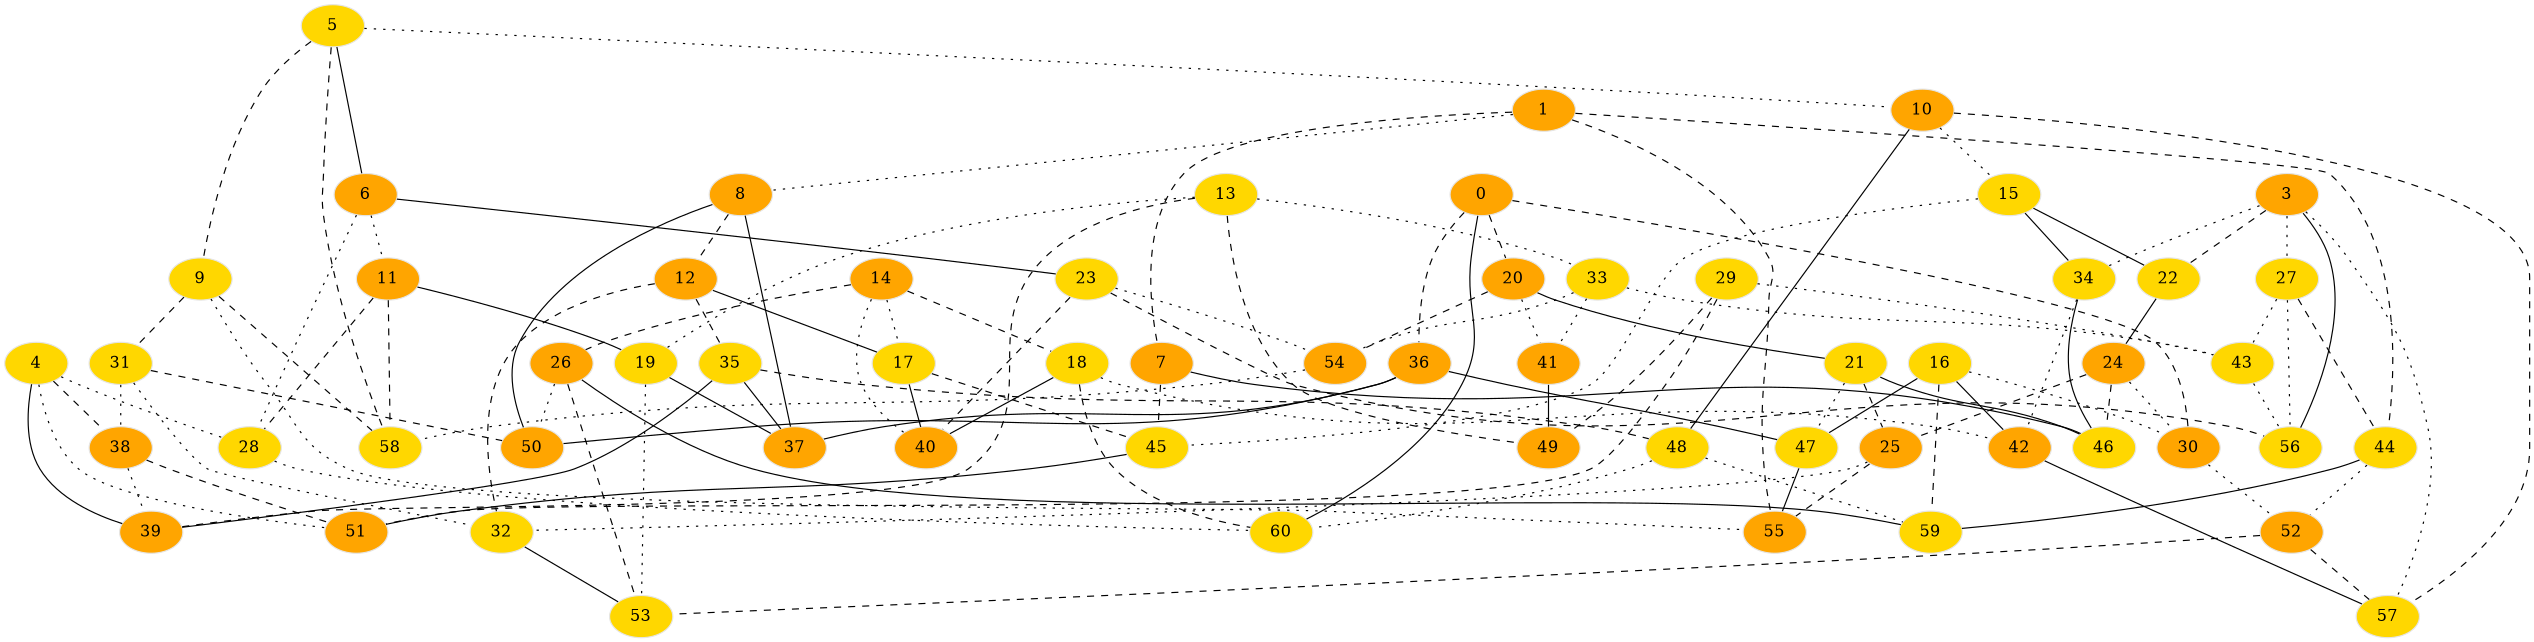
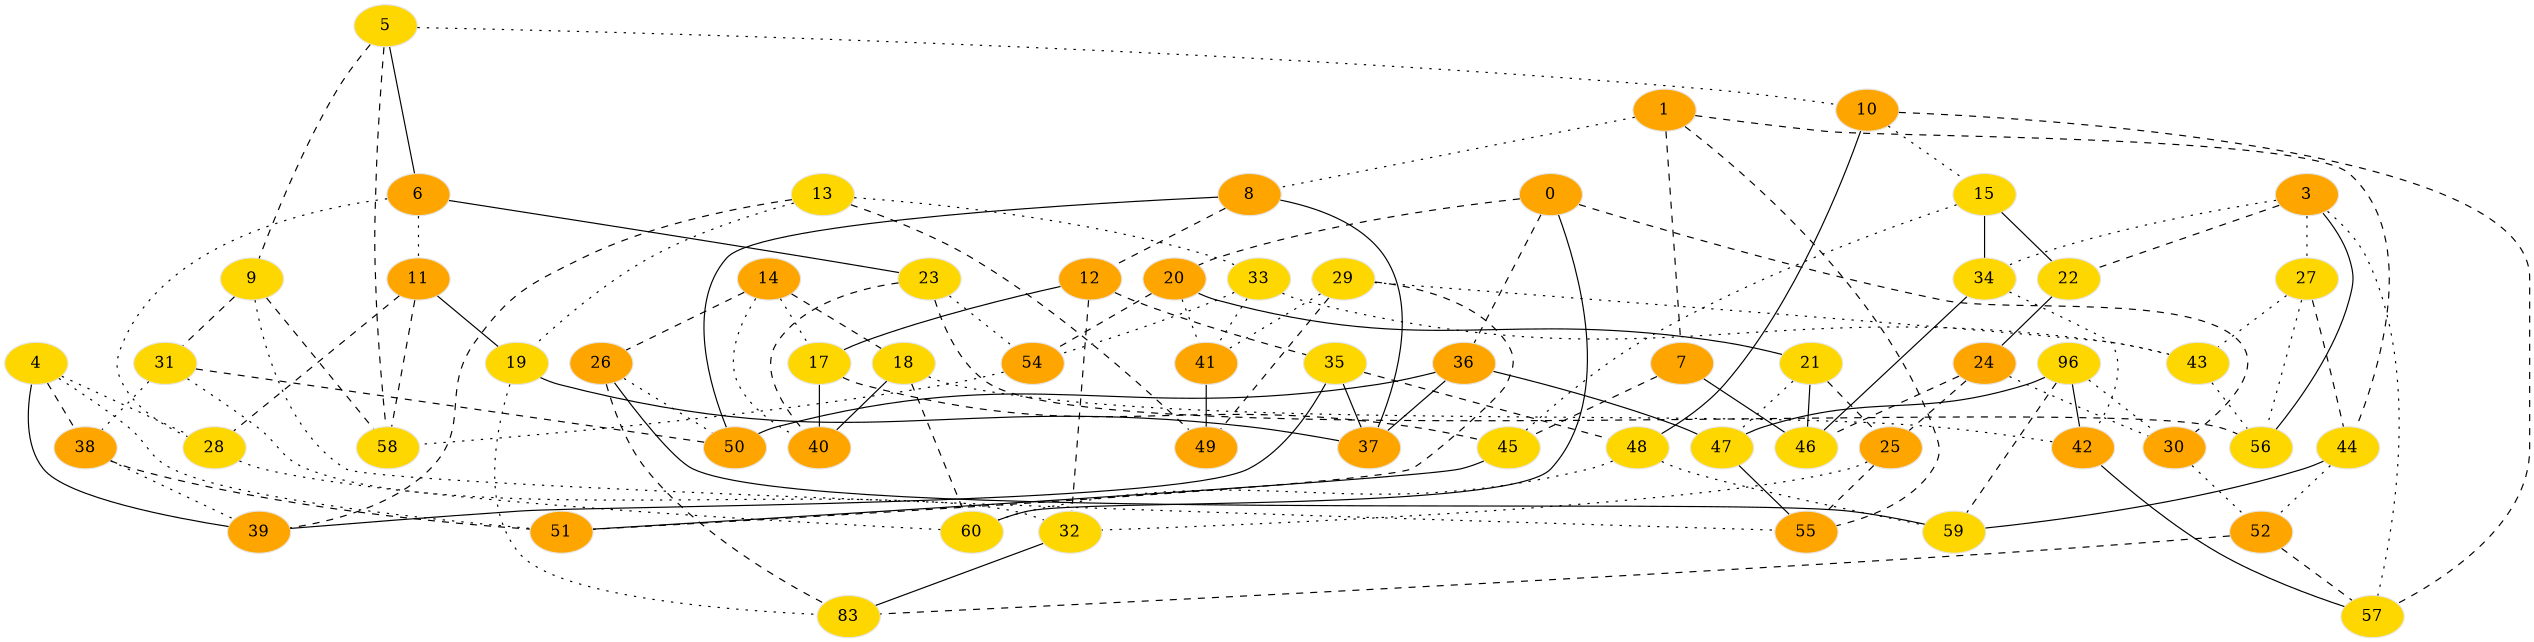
  graph {
    node [color=gray90 fillcolor=gold style=filled]
    edge [style=dotted]
    1 [fillcolor=orange]
    7 [fillcolor=orange]
    8 [fillcolor=orange]
    44
    55 [fillcolor=orange]
    45
    46
    12 [fillcolor=orange]
    37 [fillcolor=orange]
    50 [fillcolor=orange]
    59
    52 [fillcolor=orange]
    n13 [fillcolor=orange label=0]
    20 [fillcolor=orange]
    30 [fillcolor=orange]
    36 [fillcolor=orange]
    60
    21
    41 [fillcolor=orange]
    54 [fillcolor=orange]
    47
    3 [fillcolor=orange]
    22
    27
    34
    57
    56
    24 [fillcolor=orange]
    43
    42 [fillcolor=orange]
    4
    28
    38 [fillcolor=orange]
    39 [fillcolor=orange]
    51 [fillcolor=orange]
    6 [fillcolor=orange]
    5
    9
    10 [fillcolor=orange]
    58
    11 [fillcolor=orange]
    23
    31
    15
    48
    19
    40 [fillcolor=orange]
    49 [fillcolor=orange]
    17
    32
    35
-   53
+   53 [label=83]
    13
    33
    14 [fillcolor=orange]
    18
    26 [fillcolor=orange]
-   16
+   16 [label=96]
    25 [fillcolor=orange]
    29
    1 -- 7 [style=dashed]
    1 -- 8
    1 -- 44 [style=dashed]
    1 -- 55 [style=dashed]
    7 -- 45 [style=dashed]
    7 -- 46 [style=solid]
    8 -- 12 [style=dashed]
    8 -- 37 [style=solid]
    8 -- 50 [style=solid]
    44 -- 59 [style=solid]
    44 -- 52
    45 -- 51 [style=solid]
    12 -- 17 [style=solid]
    12 -- 32 [style=dashed]
    12 -- 35 [style=dashed]
    52 -- 57 [style=dashed]
    52 -- 53 [style=dashed]
    n13 -- 20 [style=dashed]
    n13 -- 30 [style=dashed]
    n13 -- 36 [style=dashed]
    n13 -- 60 [style=solid]
    20 -- 21 [style=solid]
    20 -- 41
    20 -- 54 [style=dashed]
    30 -- 52
    36 -- 37 [style=solid]
    36 -- 50 [style=solid]
    36 -- 47 [style=solid]
    21 -- 46 [style=solid]
    21 -- 47
    21 -- 25 [style=dashed]
    41 -- 49 [style=solid]
    54 -- 58
    47 -- 55 [style=solid]
    3 -- 22 [style=dashed]
    3 -- 27
    3 -- 34
    3 -- 57
    3 -- 56 [style=solid]
    22 -- 24 [style=solid]
    27 -- 44 [style=dashed]
    27 -- 56
    27 -- 43
    34 -- 46 [style=solid]
    34 -- 42
    24 -- 46 [style=dashed]
    24 -- 30
    24 -- 25 [style=dashed]
    43 -- 56
    42 -- 57 [style=solid]
    4 -- 28
    4 -- 38 [style=dashed]
    4 -- 39 [style=solid]
    4 -- 51
    28 -- 60
    38 -- 39
    38 -- 51 [style=dashed]
    6 -- 28
    6 -- 11
    6 -- 23 [style=solid]
    5 -- 6 [style=solid]
    5 -- 9 [style=dashed]
    5 -- 10
    5 -- 58 [style=dashed]
    9 -- 55
    9 -- 58 [style=dashed]
    9 -- 31 [style=dashed]
    10 -- 57 [style=dashed]
    10 -- 15
    10 -- 48 [style=solid]
    11 -- 28 [style=dashed]
    11 -- 58 [style=dashed]
    11 -- 19 [style=solid]
    23 -- 54
    23 -- 56 [style=dashed]
    23 -- 40 [style=dashed]
    31 -- 50 [style=dashed]
    31 -- 38
    31 -- 32
    15 -- 45
    15 -- 22 [style=solid]
    15 -- 34 [style=solid]
    48 -- 59
    48 -- 60
    19 -- 37 [style=solid]
    19 -- 53
    17 -- 45 [style=dashed]
    17 -- 40 [style=solid]
    32 -- 53 [style=solid]
    35 -- 37 [style=solid]
    35 -- 39 [style=solid]
    35 -- 48 [style=dashed]
    13 -- 39 [style=dashed]
    13 -- 19
    13 -- 49 [style=dashed]
    13 -- 33
    33 -- 41
    33 -- 54
    33 -- 43
    14 -- 40
    14 -- 17
    14 -- 18 [style=dashed]
    14 -- 26 [style=dashed]
    18 -- 60 [style=dashed]
    18 -- 42
    18 -- 40 [style=solid]
    26 -- 50
    26 -- 59 [style=solid]
    26 -- 53 [style=dashed]
    16 -- 59 [style=dashed]
    16 -- 30
    16 -- 47 [style=solid]
    16 -- 42 [style=solid]
    25 -- 55 [style=dashed]
    25 -- 32
+   29 -- 41
    29 -- 43
    29 -- 51 [style=dashed]
    29 -- 49 [style=dashed]
  }
